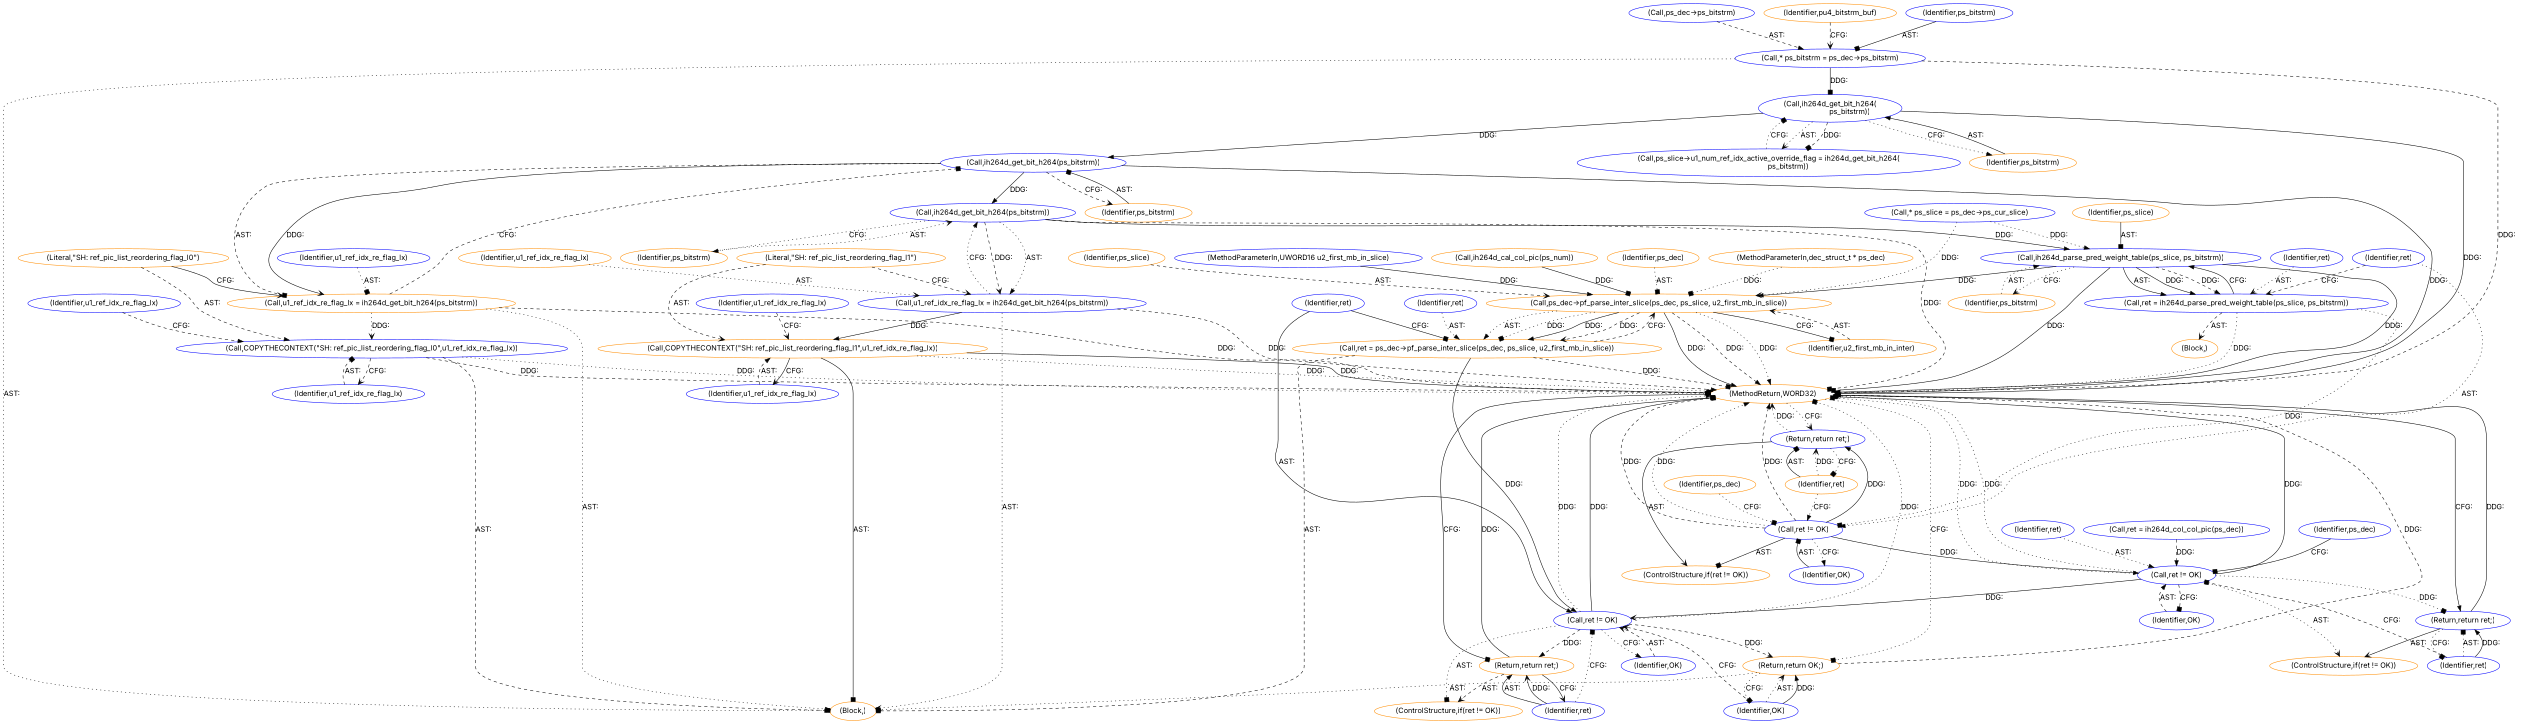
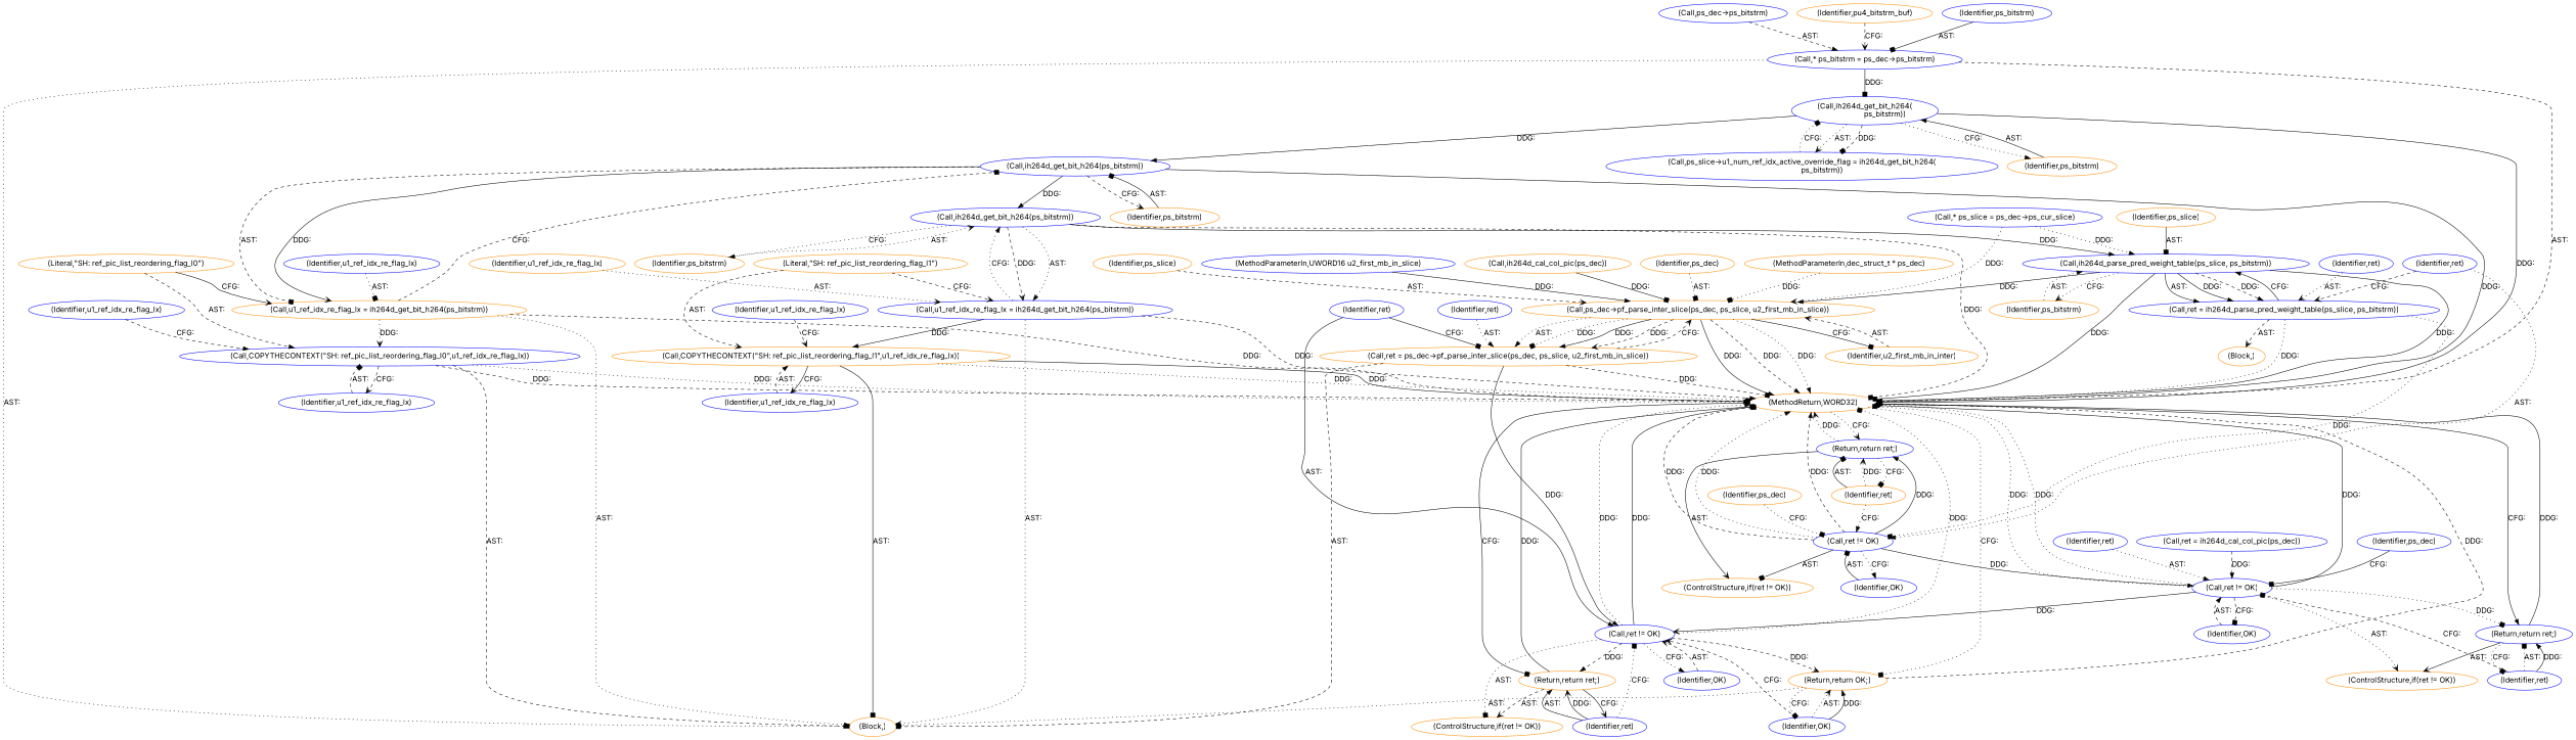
  digraph {
    fontname=Inter
    node [color=blue fontname=Inter]
    edge [arrowhead=normal fontname=Inter style=dotted]
    n1 [label="(Call,ih264d_get_bit_h264(ps_bitstrm))"]
    n2 [color=darkorange label="(Call,u1_ref_idx_re_flag_lx = ih264d_get_bit_h264(ps_bitstrm))"]
    n3 [label="(Call,ih264d_get_bit_h264(ps_bitstrm))"]
    n4 [color=darkorange label="(MethodReturn,WORD32)"]
    n5 [color=darkorange label="(Identifier,ps_bitstrm)"]
    n6 [color=darkorange label="(Block,)"]
    n7 [label="(Call,COPYTHECONTEXT(\"SH: ref_pic_list_reordering_flag_l0\",u1_ref_idx_re_flag_lx))"]
    n8 [label="(Call,u1_ref_idx_re_flag_lx = ih264d_get_bit_h264(ps_bitstrm))"]
    n9 [label="(Call,ih264d_parse_pred_weight_table(ps_slice, ps_bitstrm))"]
    n10 [color=darkorange label="(Identifier,ps_bitstrm)"]
    n11 [label="(Return,return ret;)"]
    n12 [label="(Return,return ret;)"]
    n13 [color=darkorange label="(Return,return ret;)"]
    n14 [color=darkorange label="(Return,return OK;)"]
    n15 [label="(Call,ih264d_get_bit_h264(\n                    ps_bitstrm))"]
    n16 [label="(Call,ps_slice->u1_num_ref_idx_active_override_flag = ih264d_get_bit_h264(\n                    ps_bitstrm))"]
    n17 [color=darkorange label="(Identifier,ps_bitstrm)"]
    n18 [label="(Call,* ps_bitstrm = ps_dec->ps_bitstrm)"]
    n19 [label="(Call,ps_dec->ps_bitstrm)"]
    n20 [label="(Identifier,u1_ref_idx_re_flag_lx)"]
    n21 [color=darkorange label="(Call,COPYTHECONTEXT(\"SH: ref_pic_list_reordering_flag_l1\",u1_ref_idx_re_flag_lx))"]
    n22 [label="(Call,ret = ih264d_parse_pred_weight_table(ps_slice, ps_bitstrm))"]
    n23 [color=darkorange label="(Call,ps_dec->pf_parse_inter_slice(ps_dec, ps_slice, u2_first_mb_in_slice))"]
    n24 [color=darkorange label="(Identifier,ps_bitstrm)"]
    n25 [label="(Identifier,u1_ref_idx_re_flag_lx)"]
    n26 [label="(Call,ret != OK)"]
    n27 [color=darkorange label="(Block,)"]
    n28 [color=darkorange label="(Call,ret = ps_dec->pf_parse_inter_slice(ps_dec, ps_slice, u2_first_mb_in_slice))"]
    n29 [color=darkorange label="(Identifier,u2_first_mb_in_inter)"]
    n30 [label="(Call,ret != OK)"]
    n31 [color=darkorange label="(ControlStructure,if(ret != OK))"]
    n32 [label="(Identifier,OK)"]
    n33 [color=darkorange label="(Identifier,ret)"]
    n34 [label="(Call,ret != OK)"]
    n35 [label="(Identifier,OK)"]
    n36 [color=darkorange label="(ControlStructure,if(ret != OK))"]
    n37 [label="(Identifier,ret)"]
    n38 [color=darkorange label="(ControlStructure,if(ret != OK))"]
    n39 [label="(Identifier,OK)"]
    n40 [label="(Identifier,ret)"]
    n41 [label="(Identifier,OK)"]
    n42 [label="(Identifier,ps_dec)"]
    n43 [label="(Identifier,u1_ref_idx_re_flag_lx)"]
    n44 [label="(Identifier,ret)"]
    n45 [color=darkorange label="(Identifier,ps_slice)"]
    n46 [color=darkorange label="(Identifier,u1_ref_idx_re_flag_lx)"]
    n47 [label="(MethodParameterIn,UWORD16 u2_first_mb_in_slice)"]
-   n48 [color=darkorange label="(Call,ih264d_cal_col_pic(ps_num))"]
+   n48 [color=darkorange label="(Call,ih264d_cal_col_pic(ps_dec))"]
    n49 [color=darkorange label="(Identifier,ps_dec)"]
    n50 [color=darkorange label="(Identifier,ps_slice)"]
    n51 [color=darkorange label="(Literal,\"SH: ref_pic_list_reordering_flag_l1\")"]
    n52 [color=darkorange label="(Identifier,pu4_bitstrm_buf)"]
    n53 [label="(Identifier,ret)"]
    n54 [color=darkorange label="(Literal,\"SH: ref_pic_list_reordering_flag_l0\")"]
    n55 [color=darkorange label="(Identifier,ps_dec)"]
    n56 [label="(Identifier,ret)"]
    n57 [color=darkorange label="(MethodParameterIn,dec_struct_t * ps_dec)"]
    n58 [label="(Identifier,u1_ref_idx_re_flag_lx)"]
    n59 [label="(Identifier,u1_ref_idx_re_flag_lx)"]
-   n60 [label="(Call,ret = ih264d_col_col_pic(ps_dec))"]
+   n60 [label="(Call,ret = ih264d_cal_col_pic(ps_dec))"]
    n61 [label="(Identifier,ret)"]
    n62 [label="(Identifier,ret)"]
    n63 [label="(Identifier,ps_bitstrm)"]
    n64 [label="(Call,* ps_slice = ps_dec->ps_cur_slice)"]
    n1 -> n2 [arrowhead=box label="AST: " style=dashed]
    n1 -> n2 [arrowhead=vee label="DDG: " style=solid]
    n1 -> n3 [label="DDG: " style=solid]
    n1 -> n4 [arrowhead=box label="DDG: " style=solid]
    n1 -> n5 [arrowhead=vee label="CFG: " style=dashed]
    n2 -> n1 [arrowhead=box label="CFG: " style=dashed]
    n2 -> n4 [label="DDG: " style=dashed]
    n2 -> n6 [label="AST: "]
    n2 -> n7 [arrowhead=vee label="DDG: "]
    n3 -> n4 [arrowhead=box label="DDG: " style=dashed]
    n3 -> n8 [label="AST: "]
    n3 -> n8 [arrowhead=vee label="DDG: " style=dashed]
    n3 -> n9 [label="DDG: " style=solid]
    n3 -> n10 [label="CFG: "]
    n4 -> n11 [arrowhead=vee label="CFG: "]
    n4 -> n12 [label="CFG: " style=solid]
    n4 -> n13 [arrowhead=box label="CFG: " style=solid]
    n4 -> n14 [arrowhead=box label="CFG: "]
    n5 -> n1 [arrowhead=box label="AST: " style=solid]
    n7 -> n4 [arrowhead=box label="DDG: " style=dashed]
    n7 -> n4 [label="DDG: "]
    n7 -> n6 [arrowhead=box label="AST: " style=dashed]
    n7 -> n20 [arrowhead=vee label="CFG: " style=dashed]
    n8 -> n3 [label="CFG: "]
    n8 -> n4 [label="DDG: " style=dashed]
    n8 -> n6 [arrowhead=vee label="AST: "]
    n8 -> n21 [label="DDG: " style=solid]
    n9 -> n4 [arrowhead=box label="DDG: " style=solid]
    n9 -> n4 [label="DDG: " style=solid]
    n9 -> n22 [label="AST: " style=solid]
    n9 -> n22 [label="DDG: " style=solid]
    n9 -> n22 [label="DDG: " style=dashed]
    n9 -> n23 [label="DDG: " style=solid]
    n9 -> n24 [arrowhead=vee label="CFG: "]
    n10 -> n3 [arrowhead=vee label="AST: "]
    n11 -> n4 [arrowhead=vee label="DDG: "]
    n11 -> n31 [arrowhead=vee label="AST: " style=solid]
    n11 -> n33 [arrowhead=box label="CFG: "]
    n12 -> n4 [label="DDG: " style=solid]
    n12 -> n36 [arrowhead=vee label="AST: " style=solid]
    n12 -> n37 [arrowhead=box label="CFG: "]
    n13 -> n4 [arrowhead=box label="DDG: " style=solid]
    n13 -> n38 [arrowhead=vee label="AST: " style=dashed]
    n13 -> n40 [arrowhead=vee label="CFG: " style=solid]
    n14 -> n4 [label="DDG: " style=dashed]
    n14 -> n6 [arrowhead=box label="AST: "]
    n14 -> n41 [arrowhead=box label="CFG: "]
    n15 -> n1 [label="DDG: " style=solid]
    n15 -> n4 [arrowhead=box label="DDG: " style=solid]
    n15 -> n16 [arrowhead=vee label="AST: "]
    n15 -> n16 [arrowhead=box label="DDG: " style=dashed]
    n15 -> n17 [label="CFG: "]
    n16 -> n15 [arrowhead=box label="CFG: "]
    n17 -> n15 [label="AST: " style=solid]
-   n18 -> n4 [arrowhead=vee label="DDG: " style=dashed]
+   n18 -> n4 [arrowhead=vee label="AST: " style=dashed]
    n18 -> n6 [label="AST: "]
    n18 -> n15 [arrowhead=box label="DDG: " style=solid]
    n19 -> n18 [label="AST: " style=dashed]
    n20 -> n7 [arrowhead=box label="AST: " style=dashed]
    n21 -> n4 [arrowhead=box label="DDG: " style=solid]
    n21 -> n4 [label="DDG: "]
    n21 -> n6 [arrowhead=box label="AST: " style=solid]
    n21 -> n25 [arrowhead=vee label="CFG: " style=solid]
    n22 -> n4 [label="DDG: "]
    n22 -> n9 [label="CFG: " style=solid]
    n22 -> n26 [arrowhead=box label="DDG: "]
    n22 -> n27 [arrowhead=vee label="AST: " style=dashed]
    n23 -> n4 [label="DDG: " style=solid]
    n23 -> n4 [label="DDG: " style=dashed]
    n23 -> n4 [label="DDG: "]
    n23 -> n28 [label="AST: "]
    n23 -> n28 [arrowhead=box label="DDG: "]
    n23 -> n28 [label="DDG: " style=solid]
    n23 -> n28 [arrowhead=vee label="DDG: " style=dashed]
    n23 -> n29 [arrowhead=box label="CFG: " style=solid]
    n24 -> n9 [label="AST: "]
    n25 -> n21 [label="AST: " style=dashed]
    n26 -> n4 [arrowhead=box label="DDG: " style=dashed]
    n26 -> n4 [label="DDG: "]
    n26 -> n4 [label="DDG: " style=dashed]
    n26 -> n11 [label="DDG: " style=solid]
    n26 -> n30 [label="DDG: " style=solid]
    n26 -> n31 [arrowhead=box label="AST: " style=solid]
    n26 -> n32 [label="CFG: "]
    n28 -> n4 [arrowhead=box label="DDG: " style=dashed]
    n28 -> n6 [arrowhead=box label="AST: " style=dashed]
    n28 -> n23 [arrowhead=vee label="CFG: " style=dashed]
    n28 -> n34 [label="DDG: " style=solid]
    n29 -> n23 [arrowhead=vee label="AST: " style=dashed]
    n30 -> n4 [arrowhead=box label="DDG: "]
    n30 -> n4 [arrowhead=box label="DDG: "]
    n30 -> n4 [arrowhead=box label="DDG: " style=solid]
    n30 -> n12 [arrowhead=box label="DDG: "]
    n30 -> n34 [arrowhead=vee label="DDG: " style=solid]
    n30 -> n35 [arrowhead=box label="CFG: " style=dashed]
    n30 -> n36 [arrowhead=vee label="AST: "]
    n32 -> n26 [arrowhead=box label="AST: " style=solid]
    n33 -> n11 [arrowhead=box label="AST: " style=solid]
    n33 -> n11 [arrowhead=vee label="DDG: "]
    n33 -> n26 [label="CFG: "]
    n34 -> n4 [label="DDG: "]
    n34 -> n4 [arrowhead=box label="DDG: " style=solid]
    n34 -> n4 [arrowhead=box label="DDG: "]
    n34 -> n13 [label="DDG: " style=dashed]
    n34 -> n14 [arrowhead=vee label="DDG: " style=dashed]
    n34 -> n38 [arrowhead=box label="AST: "]
    n34 -> n39 [label="CFG: "]
    n35 -> n30 [label="AST: " style=dashed]
    n37 -> n12 [arrowhead=box label="AST: "]
    n37 -> n12 [label="DDG: " style=solid]
    n37 -> n30 [arrowhead=box label="CFG: " style=dashed]
    n39 -> n34 [arrowhead=vee label="AST: " style=dashed]
    n40 -> n13 [label="AST: " style=solid]
    n40 -> n13 [arrowhead=vee label="DDG: " style=solid]
    n40 -> n34 [arrowhead=box label="CFG: "]
    n41 -> n14 [arrowhead=vee label="AST: "]
    n41 -> n14 [label="DDG: " style=solid]
    n41 -> n34 [arrowhead=vee label="CFG: " style=dashed]
    n42 -> n30 [arrowhead=box label="CFG: " style=solid]
    n43 -> n2 [arrowhead=box label="AST: "]
    n44 -> n22 [arrowhead=vee label="AST: "]
    n45 -> n23 [arrowhead=vee label="AST: " style=dashed]
    n46 -> n8 [arrowhead=vee label="AST: "]
    n47 -> n23 [label="DDG: " style=solid]
    n48 -> n23 [arrowhead=box label="DDG: " style=solid]
    n49 -> n23 [arrowhead=box label="AST: "]
    n50 -> n9 [arrowhead=box label="AST: " style=solid]
    n51 -> n8 [arrowhead=vee label="CFG: " style=dashed]
    n51 -> n21 [arrowhead=vee label="AST: " style=dashed]
    n52 -> n18 [arrowhead=vee label="CFG: " style=dashed]
    n53 -> n30 [label="AST: "]
    n54 -> n2 [arrowhead=vee label="CFG: " style=solid]
    n54 -> n7 [label="AST: " style=dashed]
    n55 -> n26 [arrowhead=box label="CFG: "]
    n56 -> n22 [arrowhead=vee label="CFG: " style=dashed]
    n56 -> n26 [label="AST: "]
    n57 -> n23 [arrowhead=box label="DDG: "]
    n58 -> n21 [arrowhead=vee label="CFG: " style=dashed]
    n59 -> n7 [label="CFG: " style=dashed]
    n60 -> n30 [label="DDG: " style=dashed]
    n61 -> n28 [arrowhead=box label="CFG: " style=solid]
    n61 -> n34 [label="AST: " style=solid]
    n62 -> n28 [label="AST: "]
    n63 -> n18 [arrowhead=box label="AST: " style=solid]
    n64 -> n9 [label="DDG: "]
    n64 -> n23 [arrowhead=vee label="DDG: "]
  }
